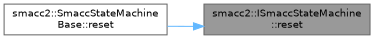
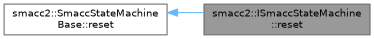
  digraph {
    rankdir=RL
    fontname="DejaVu Sans"
    node [fontname="DejaVu Sans" fontsize=10 shape=box style=filled]
    n1 [color=gray40 fillcolor=grey60 fontcolor=black height=0.2 label="smacc2::ISmaccStateMachine\l::reset" width=0.4]
    n2 [color=grey40 fillcolor=white height=0.2 label="smacc2::SmaccStateMachine\lBase::reset" width=0.4]
-   n1 -> n2 [color=steelblue1 dir=back fontname="DejaVu Sans" fontsize=10 labelfontname=Helvetica labelfontsize=10 style=solid]
+   n2 -> n1 [color=steelblue1 dir=back fontname="DejaVu Sans" fontsize=10 labelfontname=Helvetica labelfontsize=10 style=solid]
  }
